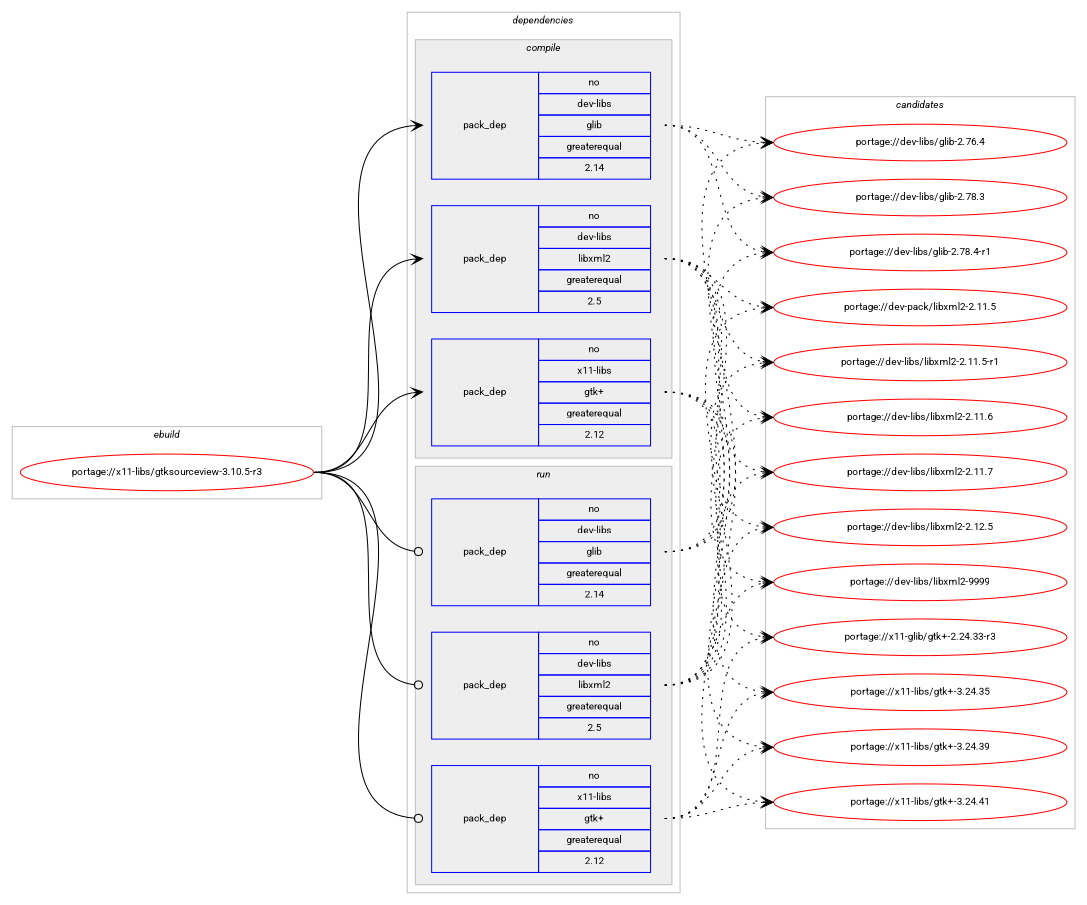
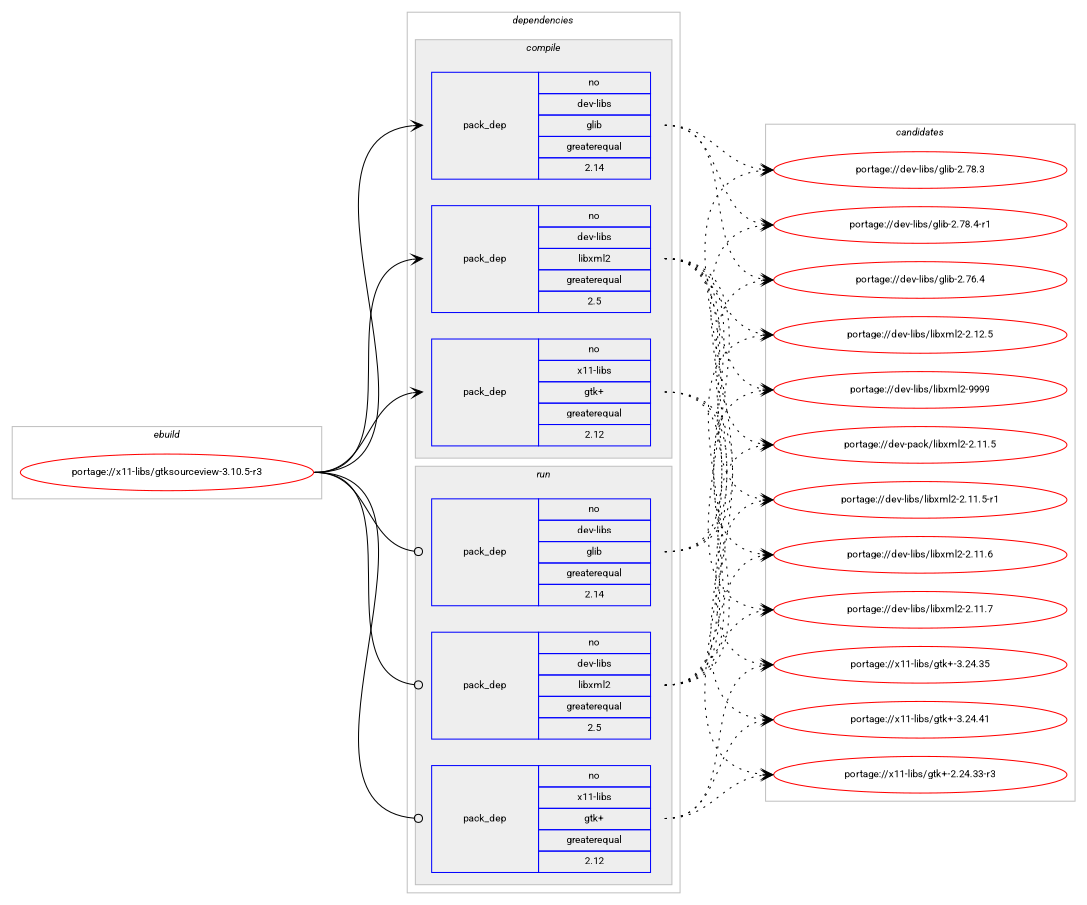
  digraph {
    compound=true
    concentrate=true
    fontname=Roboto
    fontsize=10
    newrank=true
    rankdir=LR
    ranksep=1.5
    node [color=red fontname=Roboto fontsize=10]
    edge [arrowhead=vee fontname=Roboto headport=w style=dotted tailport=e weight=100]
    n1 [label="portage://x11-libs/gtksourceview-3.10.5-r3" width=4]
    n2 [color=blue label=<<TABLE BORDER="0" CELLBORDER="1" CELLSPACING="0" CELLPADDING="4" WIDTH="220"><TR><TD ROWSPAN="6" CELLPADDING="30">pack_dep</TD></TR><TR><TD WIDTH="110">no</TD></TR><TR><TD>dev-libs</TD></TR><TR><TD>glib</TD></TR><TR><TD>greaterequal</TD></TR><TR><TD>2.14</TD></TR></TABLE>> shape=none]
    n3 [color=blue label=<<TABLE BORDER="0" CELLBORDER="1" CELLSPACING="0" CELLPADDING="4" WIDTH="220"><TR><TD ROWSPAN="6" CELLPADDING="30">pack_dep</TD></TR><TR><TD WIDTH="110">no</TD></TR><TR><TD>dev-libs</TD></TR><TR><TD>libxml2</TD></TR><TR><TD>greaterequal</TD></TR><TR><TD>2.5</TD></TR></TABLE>> shape=none]
    n4 [color=blue label=<<TABLE BORDER="0" CELLBORDER="1" CELLSPACING="0" CELLPADDING="4" WIDTH="220"><TR><TD ROWSPAN="6" CELLPADDING="30">pack_dep</TD></TR><TR><TD WIDTH="110">no</TD></TR><TR><TD>x11-libs</TD></TR><TR><TD>gtk+</TD></TR><TR><TD>greaterequal</TD></TR><TR><TD>2.12</TD></TR></TABLE>> shape=none]
    n5 [color=blue label=<<TABLE BORDER="0" CELLBORDER="1" CELLSPACING="0" CELLPADDING="4" WIDTH="220"><TR><TD ROWSPAN="6" CELLPADDING="30">pack_dep</TD></TR><TR><TD WIDTH="110">no</TD></TR><TR><TD>dev-libs</TD></TR><TR><TD>glib</TD></TR><TR><TD>greaterequal</TD></TR><TR><TD>2.14</TD></TR></TABLE>> shape=none]
    n6 [color=blue label=<<TABLE BORDER="0" CELLBORDER="1" CELLSPACING="0" CELLPADDING="4" WIDTH="220"><TR><TD ROWSPAN="6" CELLPADDING="30">pack_dep</TD></TR><TR><TD WIDTH="110">no</TD></TR><TR><TD>dev-libs</TD></TR><TR><TD>libxml2</TD></TR><TR><TD>greaterequal</TD></TR><TR><TD>2.5</TD></TR></TABLE>> shape=none]
    n7 [color=blue label=<<TABLE BORDER="0" CELLBORDER="1" CELLSPACING="0" CELLPADDING="4" WIDTH="220"><TR><TD ROWSPAN="6" CELLPADDING="30">pack_dep</TD></TR><TR><TD WIDTH="110">no</TD></TR><TR><TD>x11-libs</TD></TR><TR><TD>gtk+</TD></TR><TR><TD>greaterequal</TD></TR><TR><TD>2.12</TD></TR></TABLE>> shape=none]
    n8 [label="portage://dev-libs/glib-2.76.4" width=4]
    n9 [label="portage://dev-libs/glib-2.78.3" width=4]
    n10 [label="portage://dev-libs/glib-2.78.4-r1" width=4]
    n11 [label="portage://dev-pack/libxml2-2.11.5" width=4]
    n12 [label="portage://dev-libs/libxml2-2.11.5-r1" width=4]
    n13 [label="portage://dev-libs/libxml2-2.11.6" width=4]
    n14 [label="portage://dev-libs/libxml2-2.11.7" width=4]
    n15 [label="portage://dev-libs/libxml2-2.12.5" width=4]
    n16 [label="portage://dev-libs/libxml2-9999" width=4]
-   n17 [label="portage://x11-glib/gtk+-2.24.33-r3" width=4]
+   n17 [label="portage://x11-libs/gtk+-2.24.33-r3" width=4]
    n18 [label="portage://x11-libs/gtk+-3.24.35" width=4]
-   n19 [label="portage://x11-libs/gtk+-3.24.39" width=4]
    n20 [label="portage://x11-libs/gtk+-3.24.41" width=4]
    subgraph cluster_1 {
      color=gray
      label=<<i>ebuild</i>>
      rank=same
      n1
    }
    subgraph cluster_2 {
      color=gray
      label=<<i>dependencies</i>>
      subgraph cluster_3 {
        color=gray
        fillcolor="#eeeeee"
        label=<<i>compile</i>>
        style=filled
        subgraph sub_4 {
          color=gray
          fillcolor="#eeeeee"
          label=<<i>compile</i>>
          style=filled
          n2
        }
        subgraph sub_5 {
          color=gray
          fillcolor="#eeeeee"
          label=<<i>compile</i>>
          style=filled
          n3
        }
        subgraph sub_6 {
          color=gray
          fillcolor="#eeeeee"
          label=<<i>compile</i>>
          style=filled
          n4
        }
      }
      subgraph cluster_7 {
        color=gray
        fillcolor="#eeeeee"
        label=<<i>compile and run</i>>
        style=filled
      }
      subgraph cluster_8 {
        color=gray
        fillcolor="#eeeeee"
        label=<<i>run</i>>
        style=filled
        subgraph sub_9 {
          color=gray
          fillcolor="#eeeeee"
          label=<<i>run</i>>
          style=filled
          n5
        }
        subgraph sub_10 {
          color=gray
          fillcolor="#eeeeee"
          label=<<i>run</i>>
          style=filled
          n6
        }
        subgraph sub_11 {
          color=gray
          fillcolor="#eeeeee"
          label=<<i>run</i>>
          style=filled
          n7
        }
      }
    }
    subgraph cluster_12 {
      color=gray
      label=<<i>candidates</i>>
      rank=same
      subgraph sub_13 {
        color=black
        label=<<i>candidates</i>>
        nodesep=1
        rank=same
        n8
        n9
        n10
      }
      subgraph sub_14 {
        color=black
        label=<<i>candidates</i>>
        nodesep=1
        rank=same
        n11
        n12
        n13
        n14
        n15
        n16
      }
      subgraph sub_15 {
        color=black
        label=<<i>candidates</i>>
        nodesep=1
        rank=same
        n17
        n18
-       n19
        n20
      }
      subgraph sub_16 {
        color=black
        label=<<i>candidates</i>>
        nodesep=1
        rank=same
        n8
        n9
        n10
      }
      subgraph sub_17 {
        color=black
        label=<<i>candidates</i>>
        nodesep=1
        rank=same
        n11
        n12
        n13
        n14
        n15
        n16
      }
      subgraph sub_18 {
        color=black
        label=<<i>candidates</i>>
        nodesep=1
        rank=same
        n17
        n18
-       n19
        n20
      }
    }
    n1 -> n2 [style=solid weight=20]
    n1 -> n3 [style=solid weight=20]
    n1 -> n4 [style=solid weight=20]
    n1 -> n5 [arrowhead=odot style=solid weight=20]
    n1 -> n6 [arrowhead=odot style=solid weight=20]
    n1 -> n7 [arrowhead=odot style=solid weight=20]
    n2 -> n8
    n2 -> n9
    n2 -> n10
    n3 -> n11
    n3 -> n12
    n3 -> n13
    n3 -> n14
    n3 -> n15
    n3 -> n16
    n4 -> n17
    n4 -> n18
-   n4 -> n19
    n4 -> n20
    n5 -> n8
    n5 -> n9
    n5 -> n10
    n6 -> n11
    n6 -> n12
    n6 -> n13
    n6 -> n14
    n6 -> n15
    n6 -> n16
    n7 -> n17
    n7 -> n18
-   n7 -> n19
    n7 -> n20
  }
